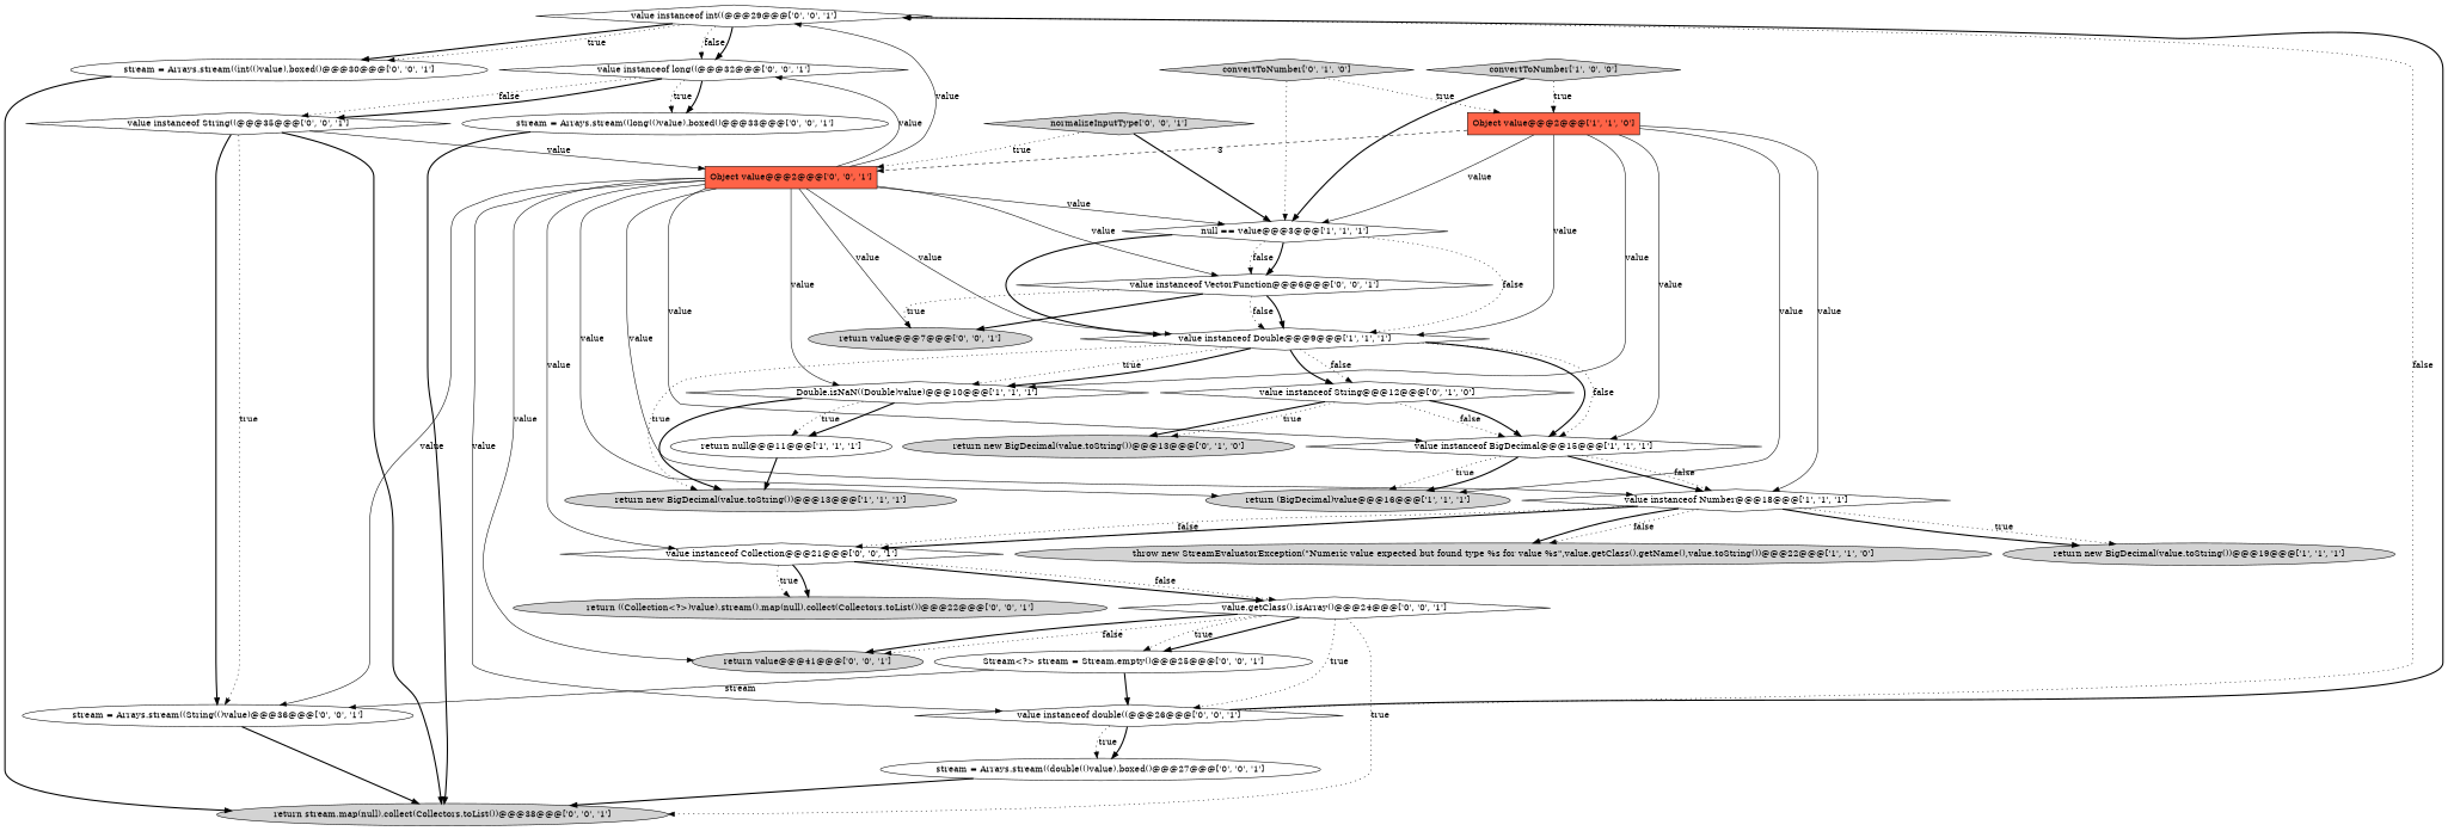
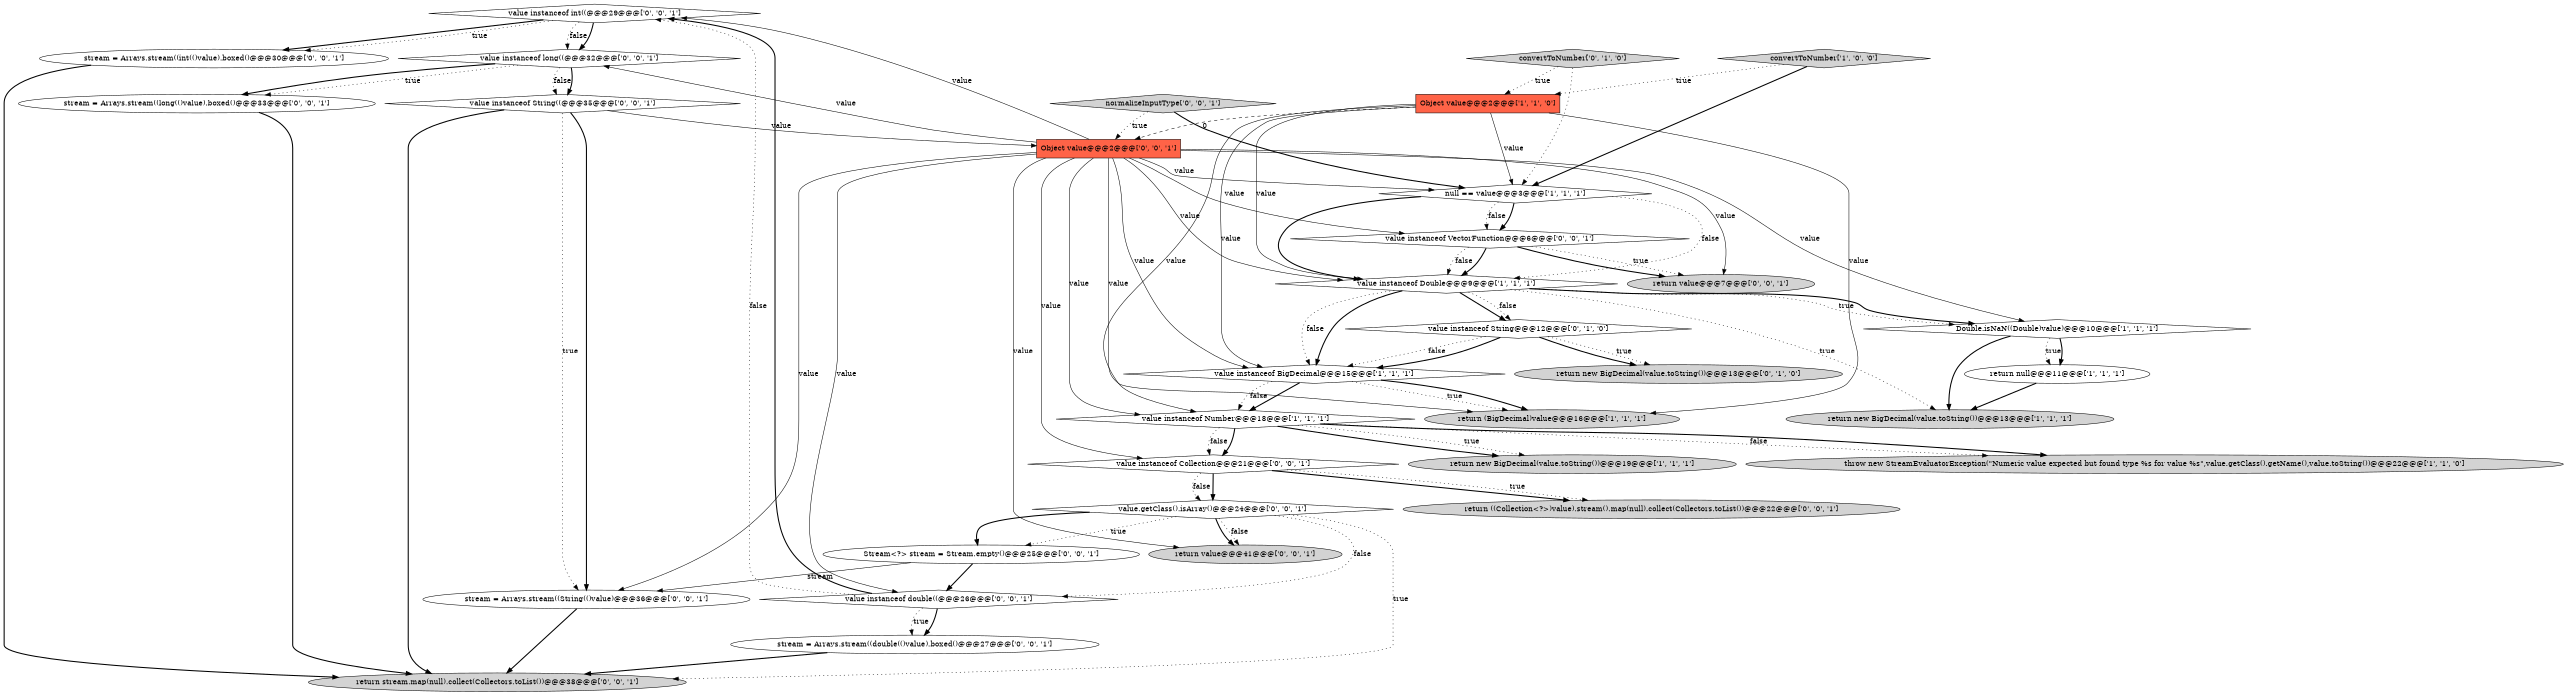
  digraph {
    node [fillcolor=white shape=diamond style=filled]
    edge [style=bold]
    n1 [label="value instanceof int((@@@29@@@['0', '0', '1']"]
    n2 [label="stream = Arrays.stream((int(()value).boxed()@@@30@@@['0', '0', '1']" shape=ellipse]
    n3 [label="value instanceof long((@@@32@@@['0', '0', '1']"]
    n4 [fillcolor=lightgray label="return stream.map(null).collect(Collectors.toList())@@@38@@@['0', '0', '1']" shape=ellipse]
    n5 [label="stream = Arrays.stream((long(()value).boxed()@@@33@@@['0', '0', '1']" shape=ellipse]
    n6 [label="value instanceof String((@@@35@@@['0', '0', '1']"]
    n7 [fillcolor=lightgray label="throw new StreamEvaluatorException(\"Numeric value expected but found type %s for value %s\",value.getClass().getName(),value.toString())@@@22@@@['1', '1', '0']" shape=ellipse]
    n8 [label="stream = Arrays.stream((String(()value)@@@36@@@['0', '0', '1']" shape=ellipse]
    n9 [fillcolor=lightgray label="return new BigDecimal(value.toString())@@@19@@@['1', '1', '1']" shape=ellipse]
    n10 [label="value instanceof Number@@@18@@@['1', '1', '1']"]
    n11 [label="value instanceof Collection@@@21@@@['0', '0', '1']"]
    n12 [label="value.getClass().isArray()@@@24@@@['0', '0', '1']"]
    n13 [fillcolor=lightgray label="return ((Collection<?>)value).stream().map(null).collect(Collectors.toList())@@@22@@@['0', '0', '1']" shape=ellipse]
    n14 [fillcolor=tomato label="Object value@@@2@@@['0', '0', '1']" shape=box]
    n15 [fillcolor=lightgray label="return value@@@41@@@['0', '0', '1']" shape=ellipse]
    n16 [label="Double.isNaN((Double)value)@@@10@@@['1', '1', '1']"]
    n17 [label="return null@@@11@@@['1', '1', '1']" shape=ellipse]
    n18 [fillcolor=lightgray label="return new BigDecimal(value.toString())@@@13@@@['1', '1', '1']" shape=ellipse]
    n19 [label="value instanceof Double@@@9@@@['1', '1', '1']"]
    n20 [label="value instanceof BigDecimal@@@15@@@['1', '1', '1']"]
    n21 [label="value instanceof String@@@12@@@['0', '1', '0']"]
    n22 [fillcolor=lightgray label="return (BigDecimal)value@@@16@@@['1', '1', '1']" shape=ellipse]
    n23 [fillcolor=lightgray label="return new BigDecimal(value.toString())@@@13@@@['0', '1', '0']" shape=ellipse]
    n24 [label="value instanceof VectorFunction@@@6@@@['0', '0', '1']"]
    n25 [fillcolor=lightgray label="return value@@@7@@@['0', '0', '1']" shape=ellipse]
    n26 [label="null == value@@@3@@@['1', '1', '1']"]
    n27 [label="value instanceof double((@@@26@@@['0', '0', '1']"]
    n28 [label="stream = Arrays.stream((double(()value).boxed()@@@27@@@['0', '0', '1']" shape=ellipse]
    n29 [fillcolor=lightgray label="convertToNumber['1', '0', '0']"]
    n30 [fillcolor=tomato label="Object value@@@2@@@['1', '1', '0']" shape=box]
    n31 [label="Stream<?> stream = Stream.empty()@@@25@@@['0', '0', '1']" shape=ellipse]
    n32 [fillcolor=lightgray label="normalizeInputType['0', '0', '1']"]
    n33 [fillcolor=lightgray label="convertToNumber['0', '1', '0']"]
    n1 -> n2
    n1 -> n2 [label=true style=dotted]
    n1 -> n3 [label=false style=dotted]
    n1 -> n3
    n2 -> n4
    n3 -> n5
    n3 -> n5 [label=true style=dotted]
    n3 -> n6 [label=false style=dotted]
    n3 -> n6
    n5 -> n4
    n6 -> n4
    n6 -> n8
    n6 -> n8 [label=true style=dotted]
    n6 -> n14 [label=value style=solid]
    n8 -> n4
    n10 -> n7 [label=false style=dotted]
    n10 -> n7
    n10 -> n9 [label=true style=dotted]
    n10 -> n9
    n10 -> n11
    n10 -> n11 [label=false style=dotted]
    n11 -> n12
    n11 -> n12 [label=false style=dotted]
    n11 -> n13
    n11 -> n13 [label=true style=dotted]
    n12 -> n4 [label=true style=dotted]
    n12 -> n15 [label=false style=dotted]
    n12 -> n15
-   n12 -> n27 [label=true style=dotted]
+   n12 -> n27 [label=false style=dotted]
    n12 -> n31
    n12 -> n31 [label=true style=dotted]
    n14 -> n1 [label=value style=solid]
    n14 -> n3 [label=value style=solid]
    n14 -> n8 [label=value style=solid]
    n14 -> n10 [label=value style=solid]
    n14 -> n11 [label=value style=solid]
    n14 -> n15 [label=value style=solid]
    n14 -> n16 [label=value style=solid]
    n14 -> n19 [label=value style=solid]
    n14 -> n20 [label=value style=solid]
    n14 -> n22 [label=value style=solid]
    n14 -> n24 [label=value style=solid]
    n14 -> n25 [label=value style=solid]
    n14 -> n26 [label=value style=solid]
    n14 -> n27 [label=value style=solid]
    n16 -> n17 [label=true style=dotted]
    n16 -> n17
    n16 -> n18
    n17 -> n18
    n19 -> n16 [label=true style=dotted]
    n19 -> n16
    n19 -> n18 [label=true style=dotted]
    n19 -> n20
    n19 -> n20 [label=false style=dotted]
    n19 -> n21
    n19 -> n21 [label=false style=dotted]
    n20 -> n10
    n20 -> n10 [label=false style=dotted]
    n20 -> n22 [label=true style=dotted]
    n20 -> n22
    n21 -> n20 [label=false style=dotted]
    n21 -> n20
    n21 -> n23
    n21 -> n23 [label=true style=dotted]
    n24 -> n19
    n24 -> n19 [label=false style=dotted]
    n24 -> n25 [label=true style=dotted]
    n24 -> n25
    n26 -> n19
    n26 -> n19 [label=false style=dotted]
    n26 -> n24
    n26 -> n24 [label=false style=dotted]
    n27 -> n1 [label=false style=dotted]
    n27 -> n1
    n27 -> n28
    n27 -> n28 [label=true style=dotted]
    n28 -> n4
    n29 -> n26
    n29 -> n30 [label=true style=dotted]
    n30 -> n10 [label=value style=solid]
-   n30 -> n14 [label=3 style=dashed]
-   n30 -> n16 [label=value style=solid]
+   n30 -> n14 [label=0 style=dashed]
    n30 -> n19 [label=value style=solid]
    n30 -> n20 [label=value style=solid]
    n30 -> n22 [label=value style=solid]
    n30 -> n26 [label=value style=solid]
    n31 -> n8 [label=stream style=solid]
    n31 -> n27
    n32 -> n14 [label=true style=dotted]
    n32 -> n26
    n33 -> n26 [style=dotted]
    n33 -> n30 [label=true style=dotted]
  }
